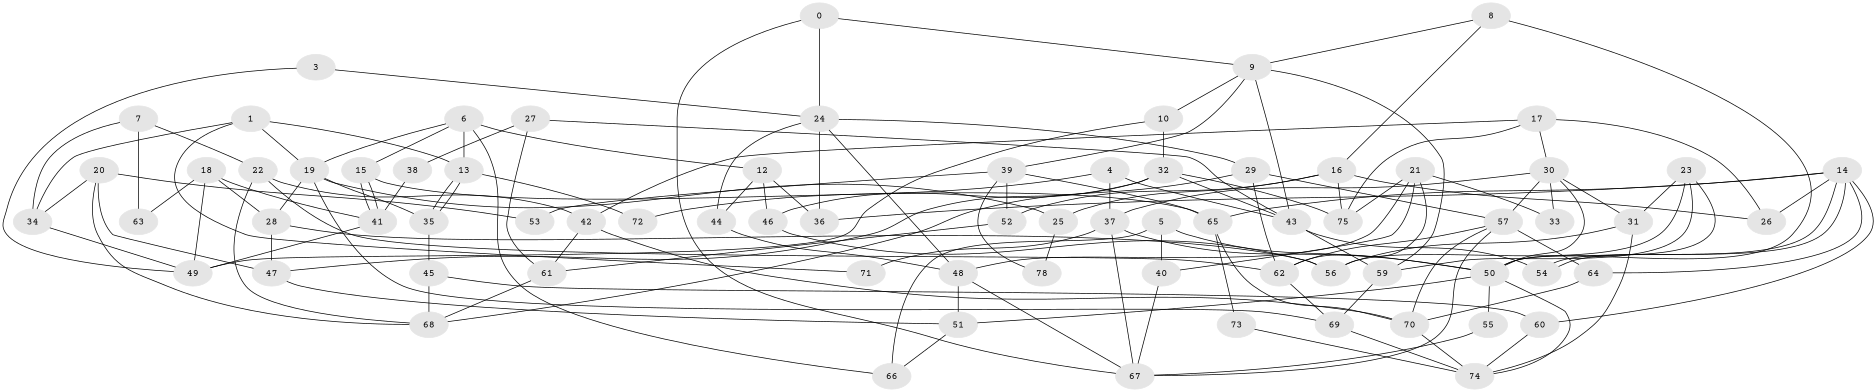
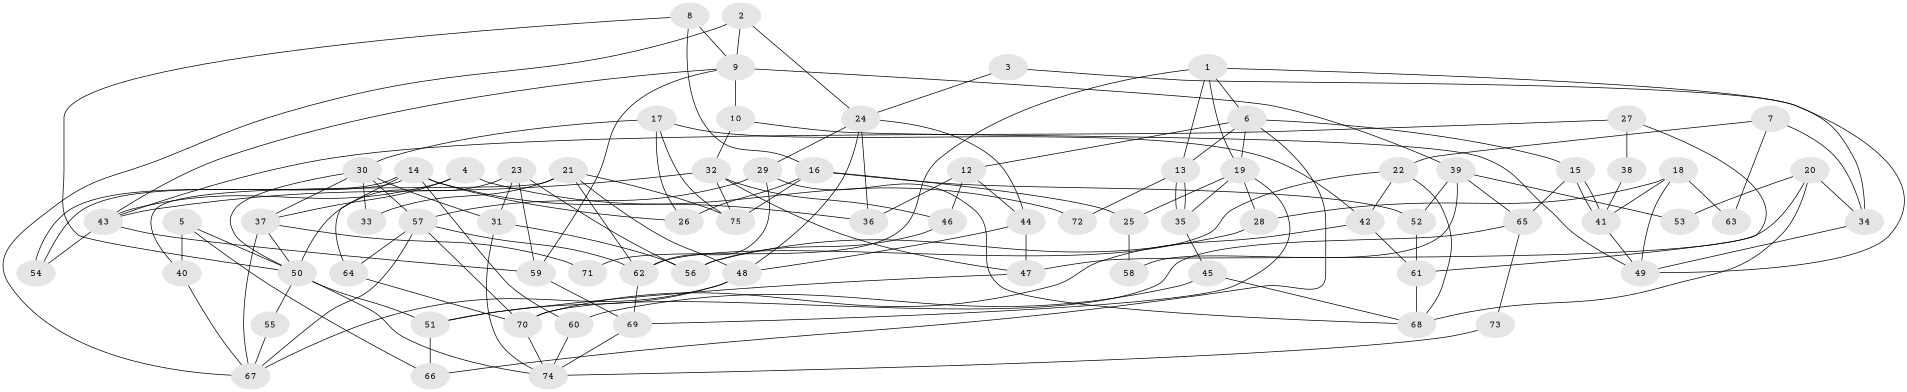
  graph {
    fontname="Courier Prime"
    node [color=gray90 fontname="Courier Prime" style=filled]
    edge [fontname="Courier Prime"]
    1
    6
    13
    19
    34
    71
    66
    12
    15
    72
    35
    25
    28
    69
    49
-   2 [label=0]
+   2
    9
    24
    67
    43
    10
    39
    59
    36
    44
    48
    29
    3
    4
    37
    50
    54
    5
    40
    74
    51
    55
    46
    65
    41
    7
    22
    63
    42
    68
    62
    8
    16
    75
    26
    52
    32
    53
-   58 [label=78]
+   58
    47
    56
    45
    14
    60
    64
    70
    73
    61
    17
    30
    33
    31
    57
    18
    20
    21
    23
    27
    38
+   1 -- 6
    1 -- 13
    1 -- 19
    1 -- 34
    1 -- 71
    6 -- 13
    6 -- 19
    6 -- 66
    6 -- 12
    6 -- 15
    13 -- 72
    13 -- 35
    13 -- 35
    19 -- 35
    19 -- 25
    19 -- 28
    19 -- 69
    34 -- 49
    12 -- 36
    12 -- 44
    12 -- 46
    15 -- 65
    15 -- 41
    15 -- 41
    35 -- 45
    25 -- 58
-   28 -- 47
+   44 -- 47
    28 -- 56
    69 -- 74
    2 -- 9
    2 -- 24
    2 -- 67
    9 -- 43
    9 -- 10
    9 -- 39
    9 -- 59
    24 -- 36
    24 -- 44
    24 -- 48
    24 -- 29
    43 -- 59
    43 -- 54
    10 -- 49
    10 -- 32
    39 -- 65
    39 -- 52
    39 -- 53
    39 -- 58
    59 -- 69
    44 -- 48
    48 -- 67
    48 -- 51
    29 -- 68
    29 -- 62
    29 -- 57
    3 -- 49
    3 -- 24
    4 -- 72
    4 -- 43
    4 -- 37
    37 -- 71
    37 -- 67
    37 -- 50
    50 -- 74
    50 -- 51
    50 -- 55
    5 -- 66
    5 -- 50
    5 -- 40
    40 -- 67
    51 -- 66
    55 -- 67
    46 -- 56
    65 -- 70
    65 -- 73
    41 -- 49
    7 -- 34
    7 -- 22
    7 -- 63
    22 -- 42
    22 -- 68
    22 -- 62
    42 -- 70
    42 -- 61
    62 -- 69
    8 -- 9
    8 -- 50
    8 -- 16
    16 -- 25
    16 -- 75
    16 -- 26
    16 -- 52
    52 -- 61
    32 -- 43
    32 -- 46
    32 -- 75
    32 -- 47
    47 -- 51
    45 -- 68
    45 -- 60
    14 -- 36
    14 -- 54
    14 -- 54
-   14 -- 65
    14 -- 26
    14 -- 60
    14 -- 64
    60 -- 74
    64 -- 70
    70 -- 74
    73 -- 74
    61 -- 68
    17 -- 42
    17 -- 75
    17 -- 26
    17 -- 30
    30 -- 37
    30 -- 50
    30 -- 33
    30 -- 31
    30 -- 57
    31 -- 74
    31 -- 56
    57 -- 67
    57 -- 62
    57 -- 64
    57 -- 70
    18 -- 28
    18 -- 49
    18 -- 41
    18 -- 63
    20 -- 34
    20 -- 68
    20 -- 53
    20 -- 47
    21 -- 48
    21 -- 40
    21 -- 62
    21 -- 75
    21 -- 33
    23 -- 59
    23 -- 50
    23 -- 56
    23 -- 31
    27 -- 43
    27 -- 61
    27 -- 38
    38 -- 41
  }
